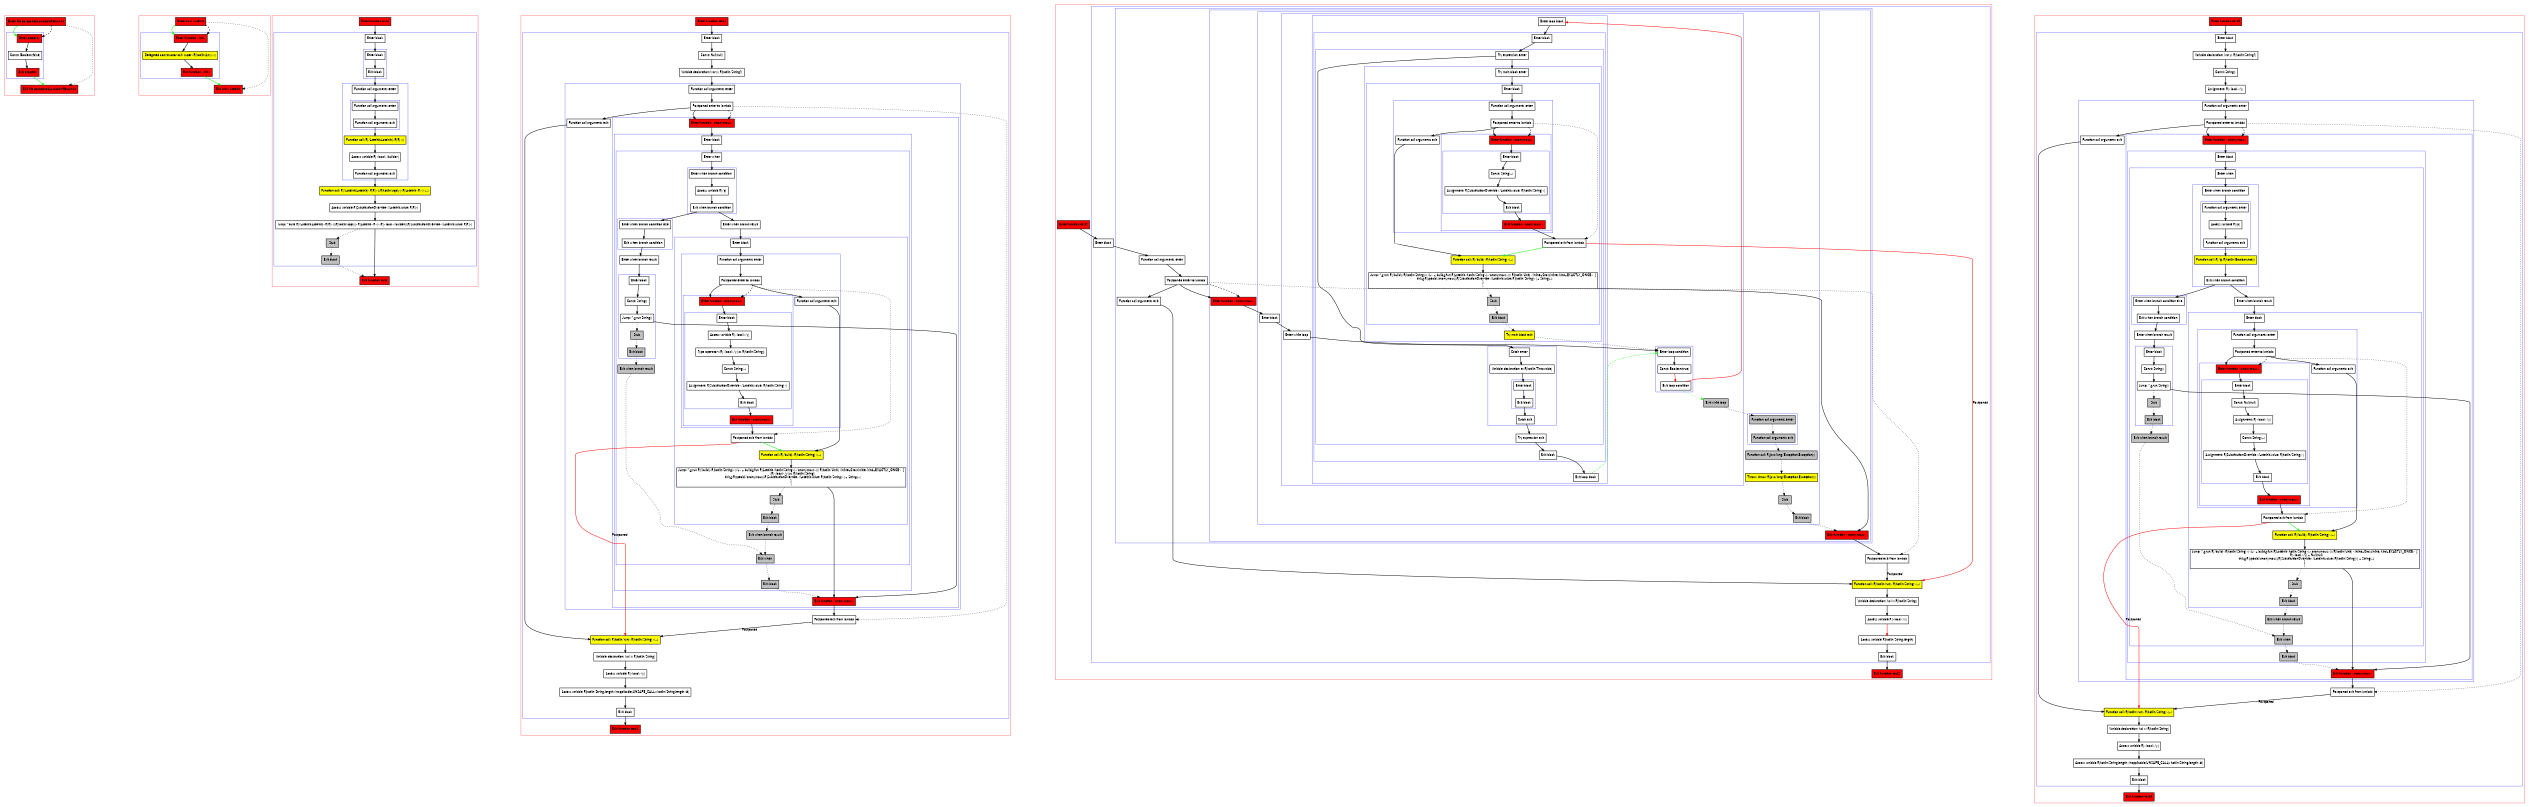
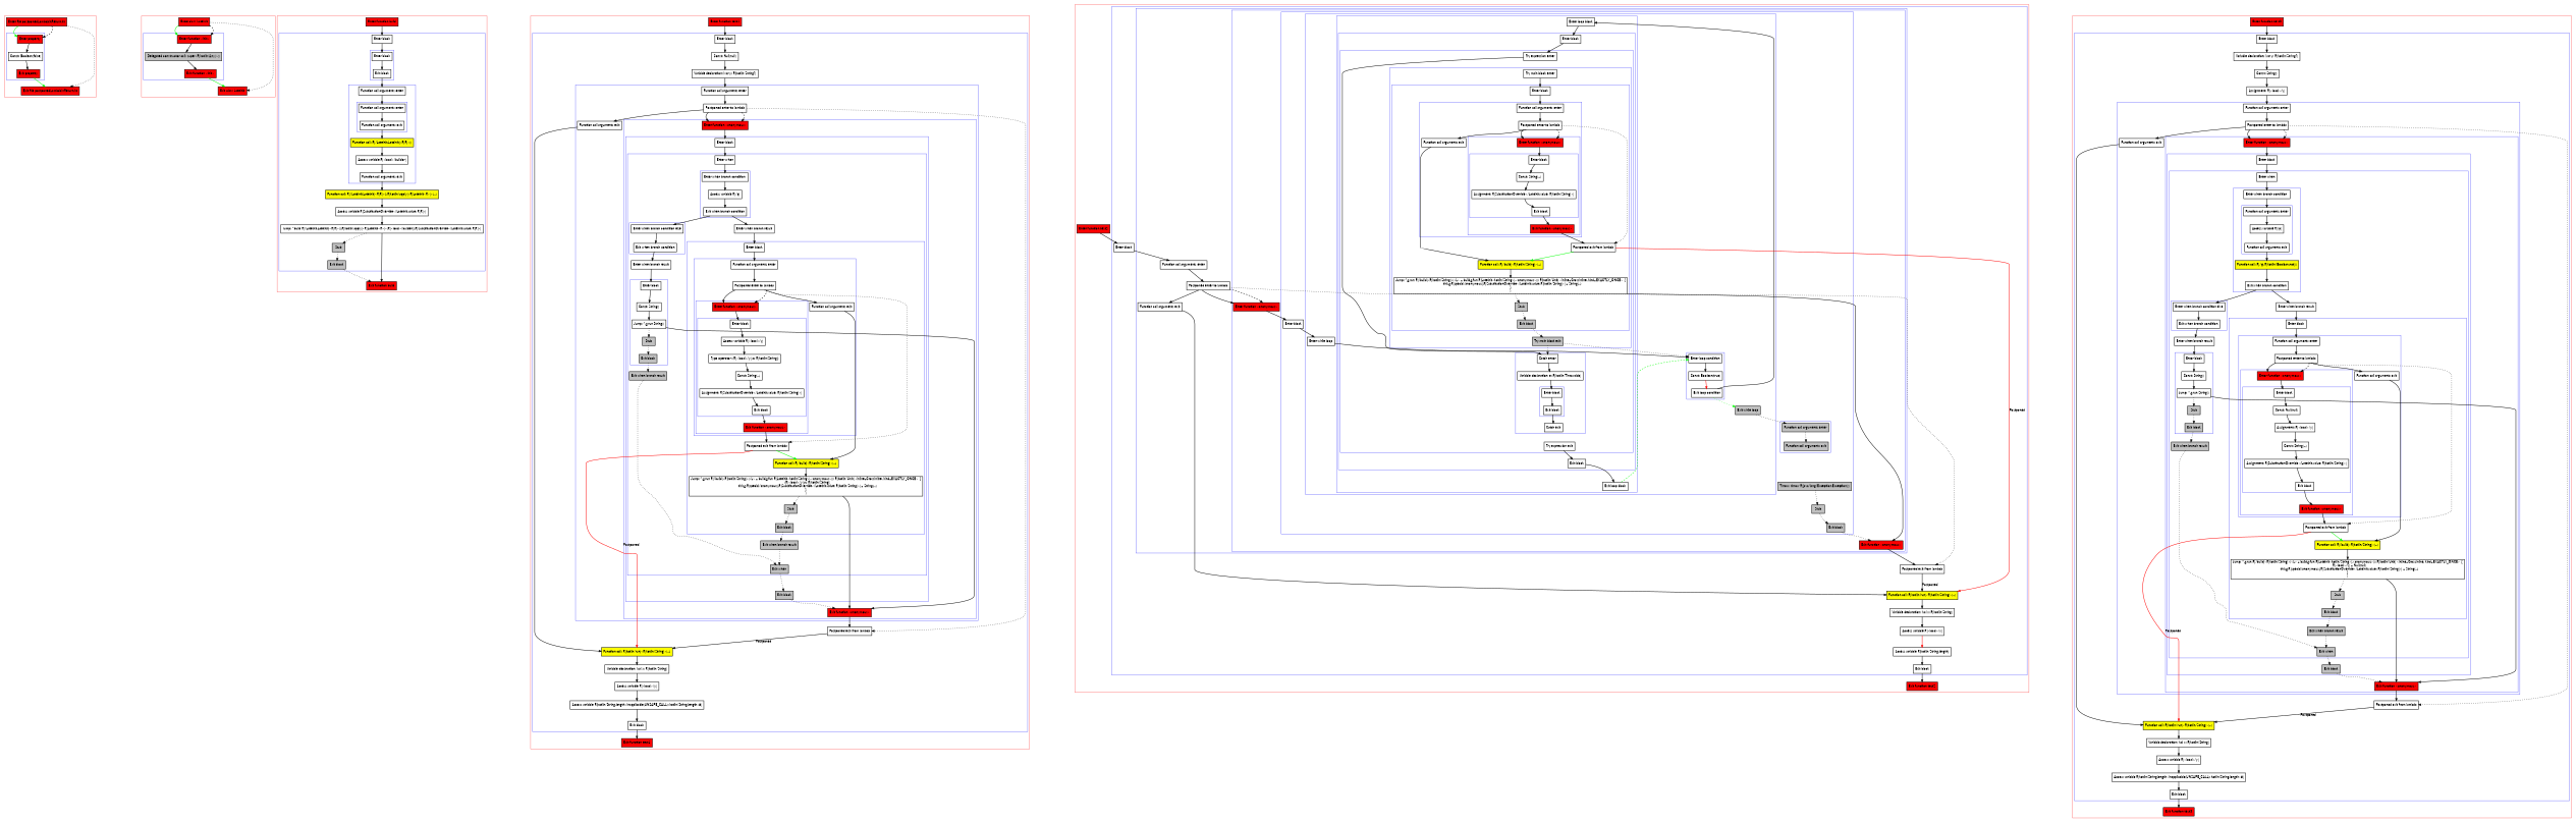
  digraph {
    fontname=Lato
    nodesep=3
    node [fontname=Lato penwidth=2 shape=box]
    edge [fontname=Lato penwidth=2]
    n1 [fillcolor=red label="Enter property" style=filled]
    n2 [label="Const: Boolean(false)"]
    n3 [fillcolor=red label="Exit property" style=filled]
    n4 [fillcolor=red label="Enter file postponedLambdaInReturn.kt" style=filled]
    n5 [fillcolor=red label="Exit file postponedLambdaInReturn.kt" style=filled]
    n6 [fillcolor=red label="Enter function <init>" style=filled]
-   n7 [fillcolor=yellow label="Delegated constructor call: super<R|kotlin/Any|>()" style=filled]
+   n7 [fillcolor=gray label="Delegated constructor call: super<R|kotlin/Any|>()" style=filled]
    n8 [fillcolor=red label="Exit function <init>" style=filled]
    n9 [fillcolor=red label="Enter class Lateinit" style=filled]
    n10 [fillcolor=red label="Exit class Lateinit" style=filled]
    n11 [label="Enter block"]
    n12 [label="Exit block"]
    n13 [label="Function call arguments enter"]
    n14 [label="Function call arguments exit"]
    n15 [label="Function call arguments enter"]
    n16 [fillcolor=yellow label="Function call: R|/Lateinit.Lateinit|<R|R|>()" style=filled]
    n17 [label="Access variable R|<local>/builder|"]
    n18 [label="Function call arguments exit"]
    n19 [label="Enter block"]
    n20 [fillcolor=yellow label="Function call: R|/Lateinit.Lateinit|<R|R|>().R|kotlin/apply|<R|Lateinit<R>|>(...)" style=filled]
    n21 [label="Access variable R|SubstitutionOverride</Lateinit.value: R|R|>|"]
    n22 [label="Jump: ^build R|/Lateinit.Lateinit|<R|R|>().R|kotlin/apply|<R|Lateinit<R>|>(R|<local>/builder|).R|SubstitutionOverride</Lateinit.value: R|R|>|"]
    n23 [fillcolor=gray label=Stub style=filled]
    n24 [fillcolor=gray label="Exit block" style=filled]
    n25 [fillcolor=red label="Enter function build" style=filled]
    n26 [fillcolor=red label="Exit function build" style=filled]
    n27 [label="Enter when branch condition "]
    n28 [label="Access variable R|/p|"]
    n29 [label="Exit when branch condition"]
    n30 [label="Enter when branch condition else"]
    n31 [label="Exit when branch condition"]
    n32 [label="Enter block"]
    n33 [label="Const: String()"]
    n34 [label="Jump: ^@run String()"]
    n35 [fillcolor=gray label=Stub style=filled]
    n36 [fillcolor=gray label="Exit block" style=filled]
    n37 [label="Enter block"]
    n38 [label="Access variable R|<local>/y|"]
    n39 [label="Type operator: (R|<local>/y| as R|kotlin/String|)"]
    n40 [label="Const: String(...)"]
    n41 [label="Assignment: R|SubstitutionOverride</Lateinit.value: R|kotlin/String|>|"]
    n42 [label="Exit block"]
    n43 [fillcolor=red label="Enter function <anonymous>" style=filled]
    n44 [fillcolor=red label="Exit function <anonymous>" style=filled]
    n45 [label="Function call arguments enter"]
    n46 [label="Postponed enter to lambda"]
    n47 [label="Function call arguments exit"]
    n48 [label="Enter block"]
    n49 [label="Postponed exit from lambda"]
    n50 [fillcolor=yellow label="Function call: R|/build|<R|kotlin/String|>(...)" style=filled]
    n51 [label="Jump: ^@run R|/build|<R|kotlin/String|>(<L> = build@fun R|Lateinit<kotlin/String>|.<anonymous>(): R|kotlin/Unit| <inline=CrossInline, kind=EXACTLY_ONCE>  {\n    (R|<local>/y| as R|kotlin/String|)\n    this@R|special/anonymous|.R|SubstitutionOverride</Lateinit.value: R|kotlin/String|>| = String(...)\n}\n)"]
    n52 [fillcolor=gray label=Stub style=filled]
    n53 [fillcolor=gray label="Exit block" style=filled]
    n54 [label="Enter when"]
    n55 [label="Enter when branch result"]
    n56 [fillcolor=gray label="Exit when branch result" style=filled]
    n57 [label="Enter when branch result"]
    n58 [fillcolor=gray label="Exit when branch result" style=filled]
    n59 [fillcolor=gray label="Exit when" style=filled]
    n60 [label="Enter block"]
    n61 [fillcolor=gray label="Exit block" style=filled]
    n62 [fillcolor=red label="Enter function <anonymous>" style=filled]
    n63 [fillcolor=red label="Exit function <anonymous>" style=filled]
    n64 [label="Function call arguments enter"]
    n65 [label="Postponed enter to lambda"]
    n66 [label="Function call arguments exit"]
    n67 [label="Enter block"]
    n68 [label="Const: Null(null)"]
    n69 [label="Variable declaration: lvar y: R|kotlin/String?|"]
    n70 [label="Postponed exit from lambda"]
    n71 [fillcolor=yellow label="Function call: R|kotlin/run|<R|kotlin/String|>(...)" style=filled]
    n72 [label="Variable declaration: lval x: R|kotlin/String|"]
    n73 [label="Access variable R|<local>/y|"]
    n74 [label="Access variable R|kotlin/String.length<Inapplicable(UNSAFE_CALL): kotlin/String.length>#|"]
    n75 [label="Exit block"]
    n76 [fillcolor=red label="Enter function test1" style=filled]
    n77 [fillcolor=red label="Exit function test1" style=filled]
    n78 [label="Enter loop condition"]
    n79 [label="Const: Boolean(true)"]
    n80 [label="Exit loop condition"]
    n81 [label="Enter block"]
    n82 [label="Const: String(...)"]
    n83 [label="Assignment: R|SubstitutionOverride</Lateinit.value: R|kotlin/String|>|"]
    n84 [label="Exit block"]
    n85 [fillcolor=red label="Enter function <anonymous>" style=filled]
    n86 [fillcolor=red label="Exit function <anonymous>" style=filled]
    n87 [label="Function call arguments enter"]
    n88 [label="Postponed enter to lambda"]
    n89 [label="Function call arguments exit"]
    n90 [label="Enter block"]
    n91 [label="Postponed exit from lambda"]
    n92 [fillcolor=yellow label="Function call: R|/build|<R|kotlin/String|>(...)" style=filled]
    n93 [label="Jump: ^@run R|/build|<R|kotlin/String|>(<L> = build@fun R|Lateinit<kotlin/String>|.<anonymous>(): R|kotlin/Unit| <inline=CrossInline, kind=EXACTLY_ONCE>  {\n    this@R|special/anonymous|.R|SubstitutionOverride</Lateinit.value: R|kotlin/String|>| = String(...)\n}\n)"]
    n94 [fillcolor=gray label=Stub style=filled]
    n95 [fillcolor=gray label="Exit block" style=filled]
    n96 [label="Try main block enter"]
-   n97 [fillcolor=yellow label="Try main block exit" style=filled]
+   n97 [fillcolor=gray label="Try main block exit" style=filled]
    n98 [label="Enter block"]
    n99 [label="Exit block"]
    n100 [label="Catch enter"]
    n101 [label="Variable declaration: e: R|kotlin/Throwable|"]
    n102 [label="Catch exit"]
    n103 [label="Try expression enter"]
    n104 [label="Try expression exit"]
    n105 [label="Enter block"]
    n106 [label="Exit block"]
    n107 [label="Enter loop block"]
    n108 [label="Exit loop block"]
    n109 [label="Enter while loop"]
    n110 [fillcolor=gray label="Exit while loop" style=filled]
    n111 [fillcolor=gray label="Function call arguments enter" style=filled]
    n112 [fillcolor=gray label="Function call arguments exit" style=filled]
    n113 [label="Enter block"]
-   n114 [fillcolor=gray label="Function call: R|java/lang/Exception.Exception|()" style=filled]
-   n115 [fillcolor=yellow label="Throw: throw R|java/lang/Exception.Exception|()" style=filled]
+   n115 [fillcolor=gray label="Throw: throw R|java/lang/Exception.Exception|()" style=filled]
    n116 [fillcolor=gray label=Stub style=filled]
    n117 [fillcolor=gray label="Exit block" style=filled]
    n118 [fillcolor=red label="Enter function <anonymous>" style=filled]
    n119 [fillcolor=red label="Exit function <anonymous>" style=filled]
    n120 [label="Function call arguments enter"]
    n121 [label="Postponed enter to lambda"]
    n122 [label="Function call arguments exit"]
    n123 [label="Enter block"]
    n124 [label="Postponed exit from lambda"]
    n125 [fillcolor=yellow label="Function call: R|kotlin/run|<R|kotlin/String|>(...)" style=filled]
    n126 [label="Variable declaration: lval x: R|kotlin/String|"]
    n127 [label="Access variable R|<local>/x|"]
    n128 [label="Access variable R|kotlin/String.length|"]
    n129 [label="Exit block"]
    n130 [fillcolor=red label="Enter function test2" style=filled]
    n131 [fillcolor=red label="Exit function test2" style=filled]
    n132 [label="Function call arguments enter"]
    n133 [label="Access variable R|/p|"]
    n134 [label="Function call arguments exit"]
    n135 [label="Enter when branch condition "]
    n136 [fillcolor=yellow label="Function call: R|/p|.R|kotlin/Boolean.not|()" style=filled]
    n137 [label="Exit when branch condition"]
    n138 [label="Enter when branch condition else"]
    n139 [label="Exit when branch condition"]
    n140 [label="Enter block"]
    n141 [label="Const: String()"]
    n142 [label="Jump: ^@run String()"]
    n143 [fillcolor=gray label=Stub style=filled]
    n144 [fillcolor=gray label="Exit block" style=filled]
    n145 [label="Enter block"]
    n146 [label="Const: Null(null)"]
    n147 [label="Assignment: R|<local>/y|"]
    n148 [label="Const: String(...)"]
    n149 [label="Assignment: R|SubstitutionOverride</Lateinit.value: R|kotlin/String|>|"]
    n150 [label="Exit block"]
    n151 [fillcolor=red label="Enter function <anonymous>" style=filled]
    n152 [fillcolor=red label="Exit function <anonymous>" style=filled]
    n153 [label="Function call arguments enter"]
    n154 [label="Postponed enter to lambda"]
    n155 [label="Function call arguments exit"]
    n156 [label="Enter block"]
    n157 [label="Postponed exit from lambda"]
    n158 [fillcolor=yellow label="Function call: R|/build|<R|kotlin/String|>(...)" style=filled]
    n159 [label="Jump: ^@run R|/build|<R|kotlin/String|>(<L> = build@fun R|Lateinit<kotlin/String>|.<anonymous>(): R|kotlin/Unit| <inline=CrossInline, kind=EXACTLY_ONCE>  {\n    R|<local>/y| = Null(null)\n    this@R|special/anonymous|.R|SubstitutionOverride</Lateinit.value: R|kotlin/String|>| = String(...)\n}\n)"]
    n160 [fillcolor=gray label=Stub style=filled]
    n161 [fillcolor=gray label="Exit block" style=filled]
    n162 [label="Enter when"]
    n163 [label="Enter when branch result"]
    n164 [fillcolor=gray label="Exit when branch result" style=filled]
    n165 [label="Enter when branch result"]
    n166 [fillcolor=gray label="Exit when branch result" style=filled]
    n167 [fillcolor=gray label="Exit when" style=filled]
    n168 [label="Enter block"]
    n169 [fillcolor=gray label="Exit block" style=filled]
    n170 [fillcolor=red label="Enter function <anonymous>" style=filled]
    n171 [fillcolor=red label="Exit function <anonymous>" style=filled]
    n172 [label="Function call arguments enter"]
    n173 [label="Postponed enter to lambda"]
    n174 [label="Function call arguments exit"]
    n175 [label="Enter block"]
    n176 [label="Variable declaration: lvar y: R|kotlin/String?|"]
    n177 [label="Const: String()"]
    n178 [label="Assignment: R|<local>/y|"]
    n179 [label="Postponed exit from lambda"]
    n180 [fillcolor=yellow label="Function call: R|kotlin/run|<R|kotlin/String|>(...)" style=filled]
    n181 [label="Variable declaration: lval x: R|kotlin/String|"]
    n182 [label="Access variable R|<local>/y|"]
    n183 [label="Access variable R|kotlin/String.length<Inapplicable(UNSAFE_CALL): kotlin/String.length>#|"]
    n184 [label="Exit block"]
    n185 [fillcolor=red label="Enter function test3" style=filled]
    n186 [fillcolor=red label="Exit function test3" style=filled]
    subgraph cluster_1 {
      color=red
      n4
      n5
      subgraph cluster_2 {
        color=blue
        n1
        n2
        n3
      }
    }
    subgraph cluster_3 {
      color=red
      n9
      n10
      subgraph cluster_4 {
        color=blue
        n6
        n7
        n8
      }
    }
    subgraph cluster_5 {
      color=red
      n25
      n26
      subgraph cluster_6 {
        color=blue
        n19
        n20
        n21
        n22
        n23
        n24
        subgraph cluster_7 {
          color=blue
          n11
          n12
        }
        subgraph cluster_8 {
          color=blue
          n15
          n16
          n17
          n18
          subgraph cluster_9 {
            color=blue
            n13
            n14
          }
        }
      }
    }
    subgraph cluster_10 {
      color=red
      n76
      n77
      subgraph cluster_11 {
        color=blue
        n67
        n68
        n69
        n70
        n71
        n72
        n73
        n74
        n75
        subgraph cluster_12 {
          color=blue
          n64
          n65
          n66
          subgraph cluster_13 {
            color=blue
            n62
            n63
            subgraph cluster_14 {
              color=blue
              n60
              n61
              subgraph cluster_15 {
                color=blue
                n54
                n55
                n56
                n57
                n58
                n59
                subgraph cluster_16 {
                  color=blue
                  n27
                  n28
                  n29
                }
                subgraph cluster_17 {
                  color=blue
                  n30
                  n31
                }
                subgraph cluster_18 {
                  color=blue
                  n32
                  n33
                  n34
                  n35
                  n36
                }
                subgraph cluster_19 {
                  color=blue
                  n48
                  n49
                  n50
                  n51
                  n52
                  n53
                  subgraph cluster_20 {
                    color=blue
                    n45
                    n46
                    n47
                    subgraph cluster_21 {
                      color=blue
                      n43
                      n44
                      subgraph cluster_22 {
                        color=blue
                        n37
                        n38
                        n39
                        n40
                        n41
                        n42
                      }
                    }
                  }
                }
              }
            }
          }
        }
      }
    }
    subgraph cluster_23 {
      color=red
      n130
      n131
      subgraph cluster_24 {
        color=blue
        n123
        n124
        n125
        n126
        n127
        n128
        n129
        subgraph cluster_25 {
          color=blue
          n120
          n121
          n122
          subgraph cluster_26 {
            color=blue
            n118
            n119
            subgraph cluster_27 {
              color=blue
              n113
-             n114
              n115
              n116
              n117
              subgraph cluster_28 {
                color=blue
                n109
                n110
                subgraph cluster_29 {
                  color=blue
                  n78
                  n79
                  n80
                }
                subgraph cluster_30 {
                  color=blue
                  n107
                  n108
                  subgraph cluster_31 {
                    color=blue
                    n105
                    n106
                    subgraph cluster_32 {
                      color=blue
                      n103
                      n104
                      subgraph cluster_33 {
                        color=blue
                        n96
                        n97
                        subgraph cluster_34 {
                          color=blue
                          n90
                          n91
                          n92
                          n93
                          n94
                          n95
                          subgraph cluster_35 {
                            color=blue
                            n87
                            n88
                            n89
                            subgraph cluster_36 {
                              color=blue
                              n85
                              n86
                              subgraph cluster_37 {
                                color=blue
                                n81
                                n82
                                n83
                                n84
                              }
                            }
                          }
                        }
                      }
                      subgraph cluster_38 {
                        color=blue
                        n100
                        n101
                        n102
                        subgraph cluster_39 {
                          color=blue
                          n98
                          n99
                        }
                      }
                    }
                  }
                }
              }
              subgraph cluster_40 {
                color=blue
                n111
                n112
              }
            }
          }
        }
      }
    }
    subgraph cluster_41 {
      color=red
      n185
      n186
      subgraph cluster_42 {
        color=blue
        n175
        n176
        n177
        n178
        n179
        n180
        n181
        n182
        n183
        n184
        subgraph cluster_43 {
          color=blue
          n172
          n173
          n174
          subgraph cluster_44 {
            color=blue
            n170
            n171
            subgraph cluster_45 {
              color=blue
              n168
              n169
              subgraph cluster_46 {
                color=blue
                n162
                n163
                n164
                n165
                n166
                n167
                subgraph cluster_47 {
                  color=blue
                  n135
                  n136
                  n137
                  subgraph cluster_48 {
                    color=blue
                    n132
                    n133
                    n134
                  }
                }
                subgraph cluster_49 {
                  color=blue
                  n138
                  n139
                }
                subgraph cluster_50 {
                  color=blue
                  n140
                  n141
                  n142
                  n143
                  n144
                }
                subgraph cluster_51 {
                  color=blue
                  n156
                  n157
                  n158
                  n159
                  n160
                  n161
                  subgraph cluster_52 {
                    color=blue
                    n153
                    n154
                    n155
                    subgraph cluster_53 {
                      color=blue
                      n151
                      n152
                      subgraph cluster_54 {
                        color=blue
                        n145
                        n146
                        n147
                        n148
                        n149
                        n150
                      }
                    }
                  }
                }
              }
            }
          }
        }
      }
    }
    n1 -> n2
    n2 -> n3
    n3 -> n5 [color=green]
    n4 -> n1 [color=green]
    n4 -> n1 [style=dashed]
    n4 -> n5 [style=dotted]
    n6 -> n7
    n7 -> n8
    n8 -> n10 [color=green]
    n9 -> n6 [color=green]
    n9 -> n6 [style=dashed]
    n9 -> n10 [style=dotted]
    n11 -> n12
    n12 -> n15
    n13 -> n14
    n14 -> n16
    n15 -> n13
    n16 -> n17
    n17 -> n18
    n18 -> n20
    n19 -> n11
    n20 -> n21
    n21 -> n22
    n22 -> n23 [style=dotted]
    n22 -> n26
    n23 -> n24 [style=dotted]
    n24 -> n26 [style=dotted]
    n25 -> n19
    n27 -> n28
    n28 -> n29
    n29 -> n30
    n29 -> n57
    n30 -> n31
    n31 -> n55
    n32 -> n33
    n33 -> n34
    n34 -> n35 [style=dotted]
    n34 -> n63
    n35 -> n36 [style=dotted]
    n36 -> n56 [style=dotted]
    n37 -> n38
    n38 -> n39
    n39 -> n40
    n40 -> n41
    n41 -> n42
    n42 -> n44
    n43 -> n37
    n44 -> n49
    n45 -> n46
    n46 -> n43
    n46 -> n43 [style=dashed]
    n46 -> n47
    n46 -> n49 [style=dotted]
    n47 -> n50
    n48 -> n45
    n49 -> n50 [color=green]
    n49 -> n71 [color=red label=Postponed]
    n50 -> n51
    n51 -> n52 [style=dotted]
    n51 -> n63
    n52 -> n53 [style=dotted]
    n53 -> n58 [style=dotted]
    n54 -> n27
    n55 -> n32
    n56 -> n59 [style=dotted]
    n57 -> n48
    n58 -> n59 [style=dotted]
    n59 -> n61 [style=dotted]
    n60 -> n54
    n61 -> n63 [style=dotted]
    n62 -> n60
    n63 -> n70
    n64 -> n65
    n65 -> n62
    n65 -> n62 [style=dashed]
    n65 -> n66
    n65 -> n70 [style=dotted]
    n66 -> n71
    n67 -> n68
    n68 -> n69
    n69 -> n64
    n70 -> n71 [label=Postponed]
    n71 -> n72
    n72 -> n73
    n73 -> n74
    n74 -> n75
    n75 -> n77
    n76 -> n67
    n78 -> n79
    n79 -> n80 [color=red]
-   n80 -> n107 [color=red]
+   n80 -> n107
    n80 -> n110 [color=green style=dotted]
    n81 -> n82
    n82 -> n83
    n83 -> n84
    n84 -> n86
    n85 -> n81
    n86 -> n91
    n87 -> n88
    n88 -> n85
    n88 -> n85 [style=dashed]
    n88 -> n89
    n88 -> n91 [style=dotted]
    n89 -> n92
    n90 -> n87
    n91 -> n92 [color=green]
    n91 -> n125 [color=red label=Postponed]
    n92 -> n93
    n93 -> n94 [style=dotted]
    n93 -> n119
    n94 -> n95 [style=dotted]
    n95 -> n97 [style=dotted]
    n96 -> n90
    n97 -> n78 [style=dotted]
+   n97 -> n100 [style=dotted]
    n98 -> n99
    n99 -> n102
    n100 -> n101
    n101 -> n98
-   n102 -> n104
-   n103 -> n96
    n103 -> n100
    n104 -> n106
    n105 -> n103
    n106 -> n108
    n107 -> n105
    n108 -> n78 [color=green style=dashed]
    n109 -> n78
    n110 -> n111 [style=dotted]
    n111 -> n112 [style=dotted]
-   n112 -> n114 [style=dotted]
    n113 -> n109
-   n114 -> n115 [style=dotted]
    n115 -> n116 [style=dotted]
    n116 -> n117 [style=dotted]
    n117 -> n119 [style=dotted]
    n118 -> n113
    n119 -> n124
    n120 -> n121
    n121 -> n118
    n121 -> n118 [style=dashed]
    n121 -> n122
    n121 -> n124 [style=dotted]
    n122 -> n125
    n123 -> n120
    n124 -> n125 [label=Postponed]
    n125 -> n126
    n126 -> n127
    n127 -> n128 [color=red]
    n128 -> n129
    n129 -> n131
    n130 -> n123
    n132 -> n133
    n133 -> n134
    n134 -> n136
    n135 -> n132
    n136 -> n137
    n137 -> n138
    n137 -> n165
    n138 -> n139
    n139 -> n163
    n140 -> n141
    n141 -> n142
    n142 -> n143 [style=dotted]
    n142 -> n171
    n143 -> n144 [style=dotted]
    n144 -> n164 [style=dotted]
    n145 -> n146
    n146 -> n147
    n147 -> n148
    n148 -> n149
    n149 -> n150
    n150 -> n152
    n151 -> n145
    n152 -> n157
    n153 -> n154
    n154 -> n151
    n154 -> n151 [style=dashed]
    n154 -> n155
    n154 -> n157 [style=dotted]
    n155 -> n158
    n156 -> n153
    n157 -> n158 [color=green]
    n157 -> n180 [color=red label=Postponed]
    n158 -> n159
    n159 -> n160 [style=dotted]
    n159 -> n171
    n160 -> n161 [style=dotted]
    n161 -> n166 [style=dotted]
    n162 -> n135
    n163 -> n140
    n164 -> n167 [style=dotted]
    n165 -> n156
    n166 -> n167 [style=dotted]
    n167 -> n169 [style=dotted]
    n168 -> n162
    n169 -> n171 [style=dotted]
    n170 -> n168
    n171 -> n179
    n172 -> n173
    n173 -> n170
    n173 -> n170 [style=dashed]
    n173 -> n174
    n173 -> n179 [style=dotted]
    n174 -> n180
    n175 -> n176
    n176 -> n177
    n177 -> n178
    n178 -> n172
    n179 -> n180 [label=Postponed]
    n180 -> n181
    n181 -> n182
    n182 -> n183
    n183 -> n184
    n184 -> n186
    n185 -> n175
  }
